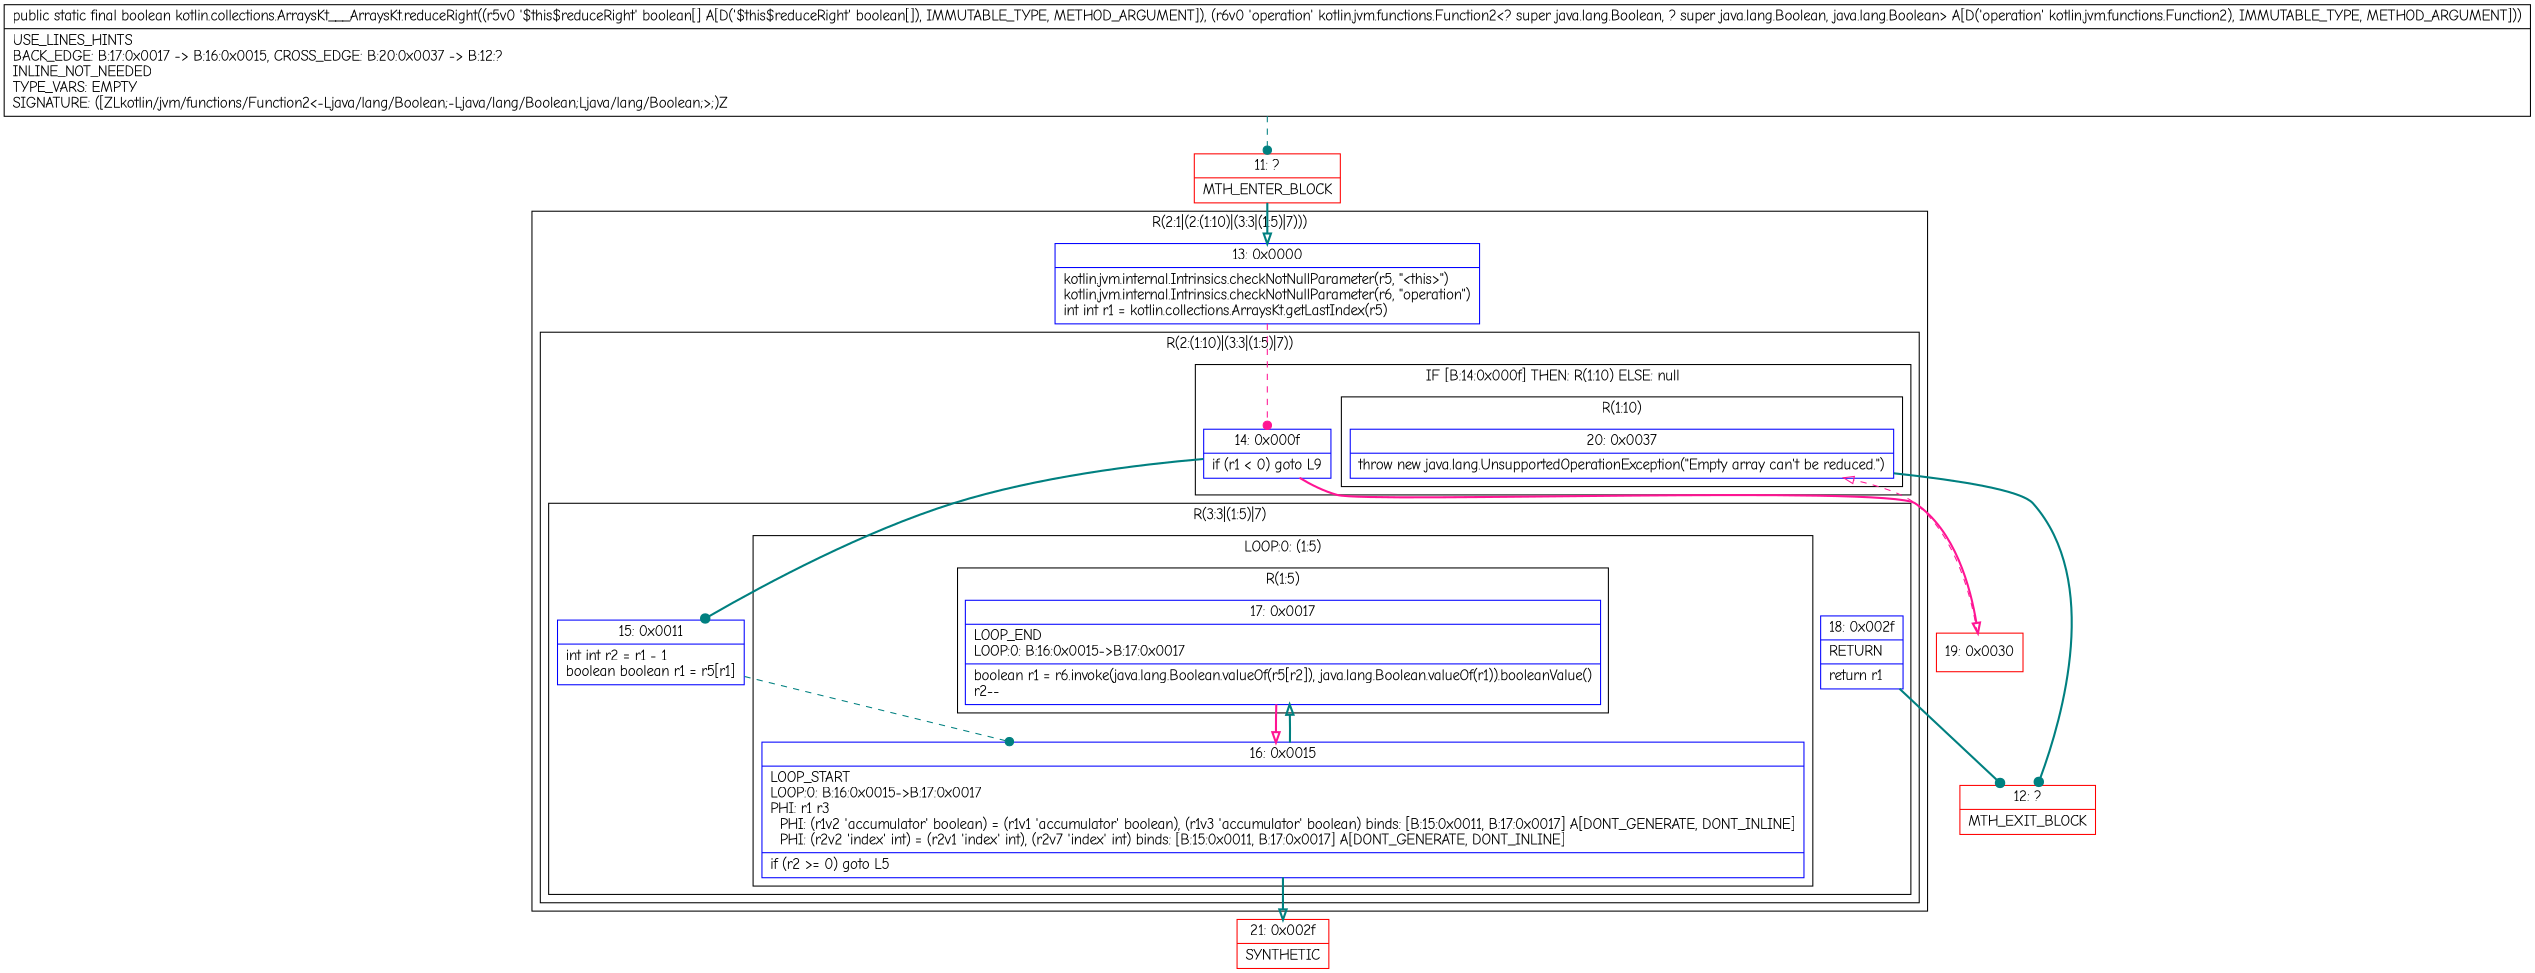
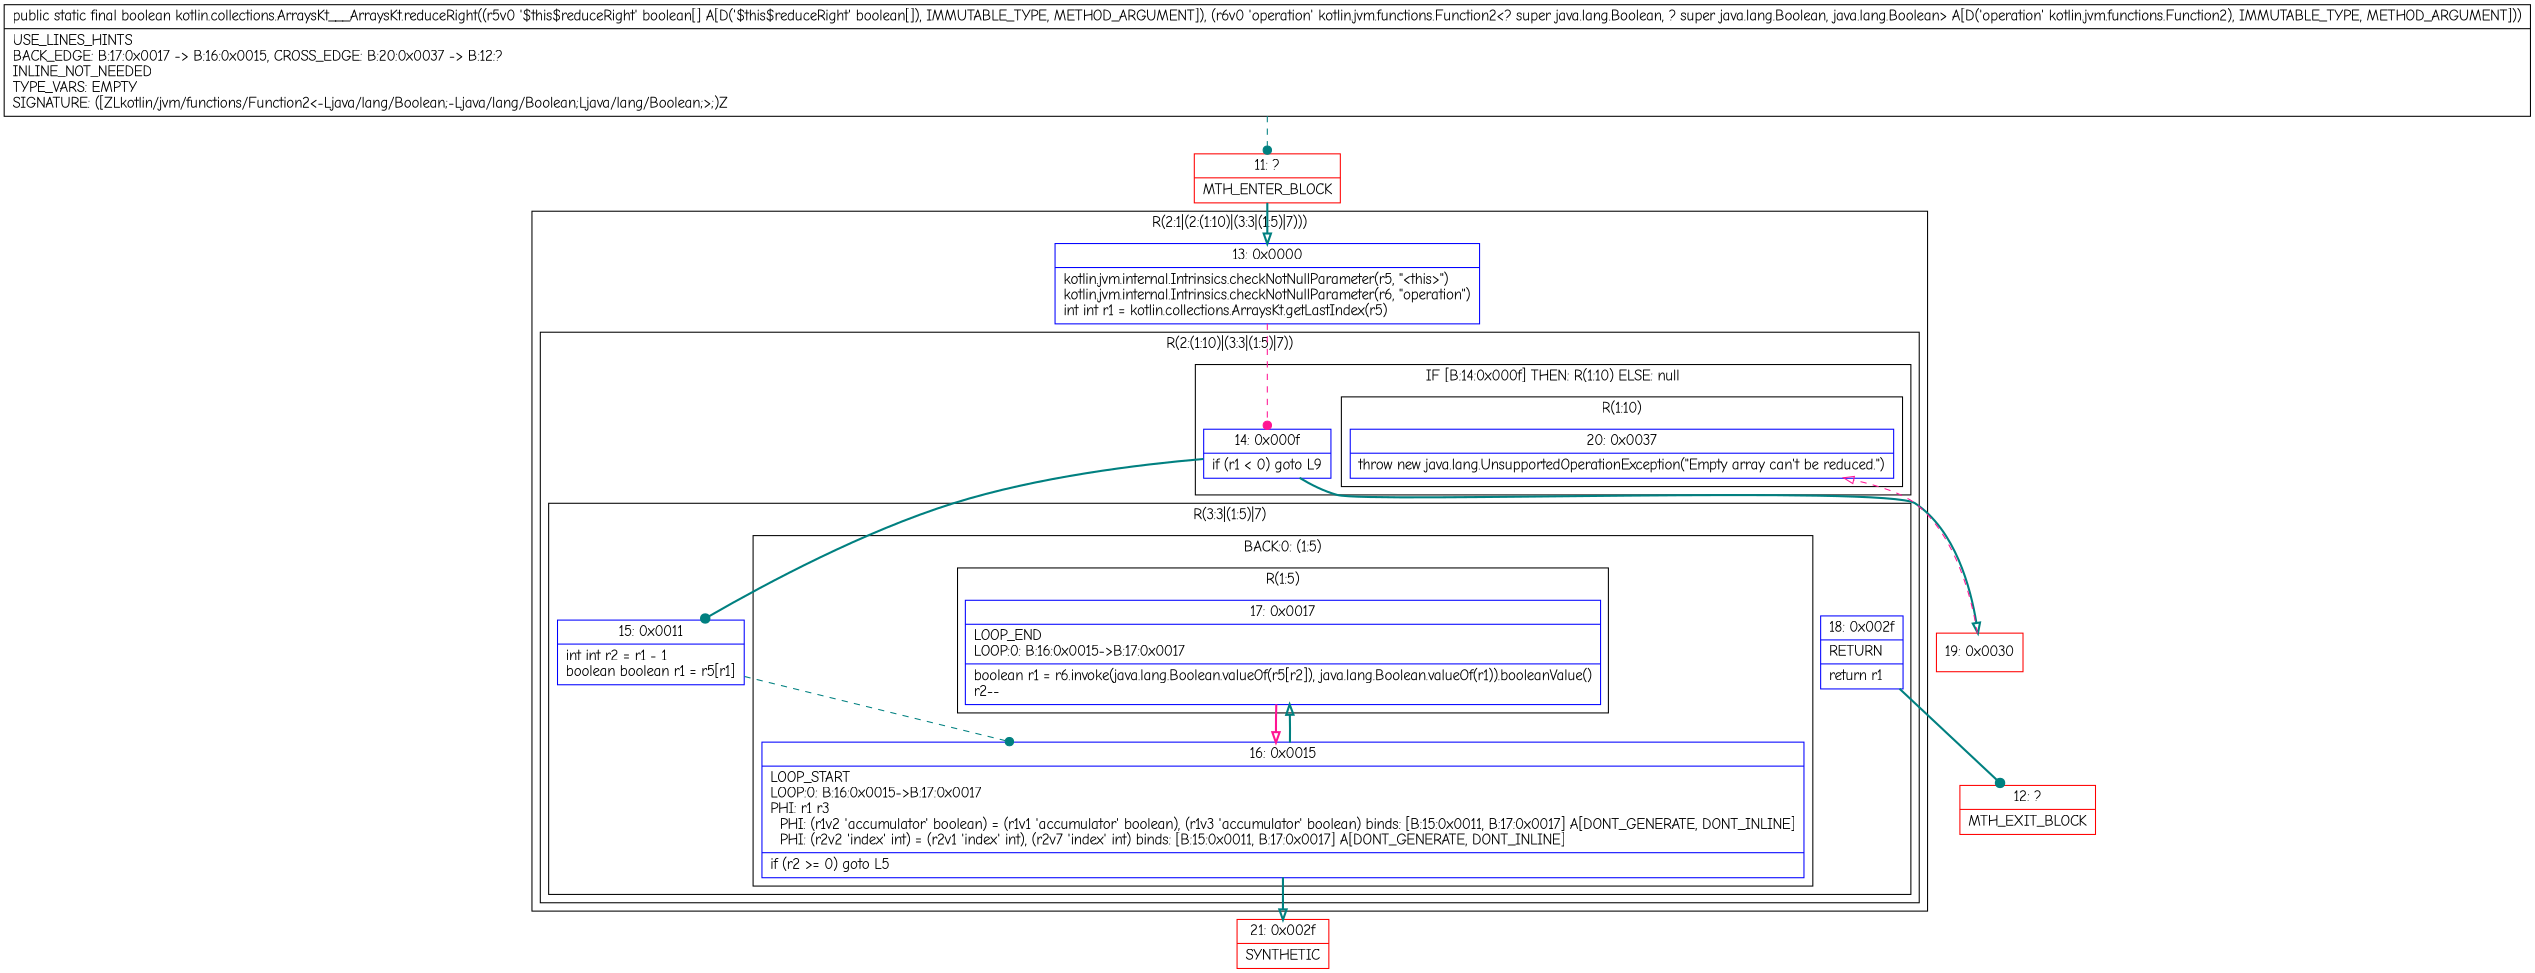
  digraph {
    fontname="Comic Neue"
    node [color=blue fontname="Comic Neue" shape=record]
    edge [arrowhead=dot color=teal fontname="Comic Neue" style=bold]
    n1 [label="{20\:\ 0x0037|throw new java.lang.UnsupportedOperationException(\"Empty array can't be reduced.\")\l}"]
    n2 [label="{14\:\ 0x000f|if (r1 \< 0) goto L9\l}"]
    n3 [label="{17\:\ 0x0017|LOOP_END\lLOOP:0: B:16:0x0015\-\>B:17:0x0017\l|boolean r1 = r6.invoke(java.lang.Boolean.valueOf(r5[r2]), java.lang.Boolean.valueOf(r1)).booleanValue()\lr2\-\-\l}"]
    n4 [label="{16\:\ 0x0015|LOOP_START\lLOOP:0: B:16:0x0015\-\>B:17:0x0017\lPHI: r1 r3 \l  PHI: (r1v2 'accumulator' boolean) = (r1v1 'accumulator' boolean), (r1v3 'accumulator' boolean) binds: [B:15:0x0011, B:17:0x0017] A[DONT_GENERATE, DONT_INLINE]\l  PHI: (r2v2 'index' int) = (r2v1 'index' int), (r2v7 'index' int) binds: [B:15:0x0011, B:17:0x0017] A[DONT_GENERATE, DONT_INLINE]\l|if (r2 \>= 0) goto L5\l}"]
    n5 [label="{15\:\ 0x0011|int int r2 = r1 \- 1\lboolean boolean r1 = r5[r1]\l}"]
    n6 [label="{18\:\ 0x002f|RETURN\l|return r1\l}"]
    n7 [label="{13\:\ 0x0000|kotlin.jvm.internal.Intrinsics.checkNotNullParameter(r5, \"\<this\>\")\lkotlin.jvm.internal.Intrinsics.checkNotNullParameter(r6, \"operation\")\lint int r1 = kotlin.collections.ArraysKt.getLastIndex(r5)\l}"]
    n8 [color=red label="{12\:\ ?|MTH_EXIT_BLOCK\l}"]
    n9 [color=red label="{19\:\ 0x0030}"]
    n10 [color=red label="{21\:\ 0x002f|SYNTHETIC\l}"]
    n11 [color=red label="{11\:\ ?|MTH_ENTER_BLOCK\l}"]
    n12 [label="{public static final boolean kotlin.collections.ArraysKt___ArraysKt.reduceRight((r5v0 '$this$reduceRight' boolean[] A[D('$this$reduceRight' boolean[]), IMMUTABLE_TYPE, METHOD_ARGUMENT]), (r6v0 'operation' kotlin.jvm.functions.Function2\<? super java.lang.Boolean, ? super java.lang.Boolean, java.lang.Boolean\> A[D('operation' kotlin.jvm.functions.Function2), IMMUTABLE_TYPE, METHOD_ARGUMENT]))  | USE_LINES_HINTS\lBACK_EDGE: B:17:0x0017 \-\> B:16:0x0015, CROSS_EDGE: B:20:0x0037 \-\> B:12:?\lINLINE_NOT_NEEDED\lTYPE_VARS: EMPTY\lSIGNATURE: ([ZLkotlin\/jvm\/functions\/Function2\<\-Ljava\/lang\/Boolean;\-Ljava\/lang\/Boolean;Ljava\/lang\/Boolean;\>;)Z\l}" color=""]
    subgraph cluster_1 {
      label="R(2:1|(2:(1:10)|(3:3|(1:5)|7)))"
      n7
      subgraph cluster_2 {
        label="R(2:(1:10)|(3:3|(1:5)|7))"
        subgraph cluster_3 {
          label="IF [B:14:0x000f] THEN: R(1:10) ELSE: null"
          n2
          subgraph cluster_4 {
            label="R(1:10)"
            n1
          }
        }
        subgraph cluster_5 {
          label="R(3:3|(1:5)|7)"
          n5
          n6
          subgraph cluster_6 {
-           label="LOOP:0: (1:5)"
+           label="BACK:0: (1:5)"
            n4
            subgraph cluster_7 {
              label="R(1:5)"
              n3
            }
          }
        }
      }
    }
-   n1 -> n8
    n2 -> n5
-   n2 -> n9 [arrowhead=onormal color=deeppink]
+   n2 -> n9 [arrowhead=onormal]
    n3 -> n4 [arrowhead=onormal color=deeppink]
    n4 -> n3 [arrowhead=onormal]
    n4 -> n10 [arrowhead=onormal]
    n5 -> n4 [style=dashed]
    n6 -> n8
    n7 -> n2 [color=deeppink style=dashed]
    n9 -> n1 [arrowhead=onormal color=deeppink style=dashed]
    n11 -> n7 [arrowhead=onormal]
    n12 -> n11 [style=dashed]
  }
